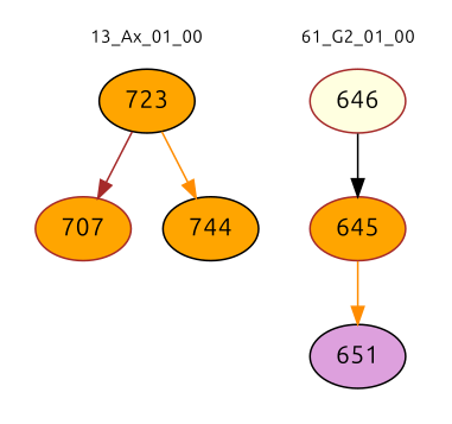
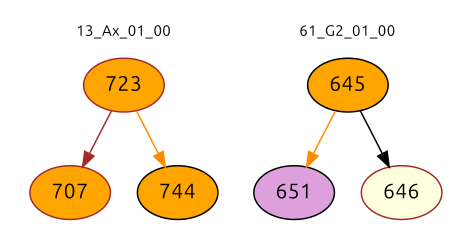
  digraph {
    fontname=Ubuntu
    node [color=black fillcolor=orange fontname=Ubuntu style=filled]
    edge [color=darkorange fontname=Ubuntu]
-   n1 [label=723]
+   n1 [color=brown label=723]
    n2 [color=brown label=707]
    n3 [label=744]
-   n4 [color=brown label=645]
+   n4 [label=645]
    n5 [fillcolor=plum label=651]
    n6 [color=brown fillcolor=lightyellow label=646]
    subgraph cluster_1 {
      color=white
      fontsize=10
      label="13_Ax_01_00"
      n1
      n2
      n3
    }
    subgraph cluster_2 {
      color=white
      fontsize=10
      label="61_G2_01_00"
      n4
      n5
      n6
    }
    n1 -> n2 [color=brown]
    n1 -> n3
    n4 -> n5
-   n6 -> n4 [color=black]
+   n4 -> n6 [color=black]
  }
